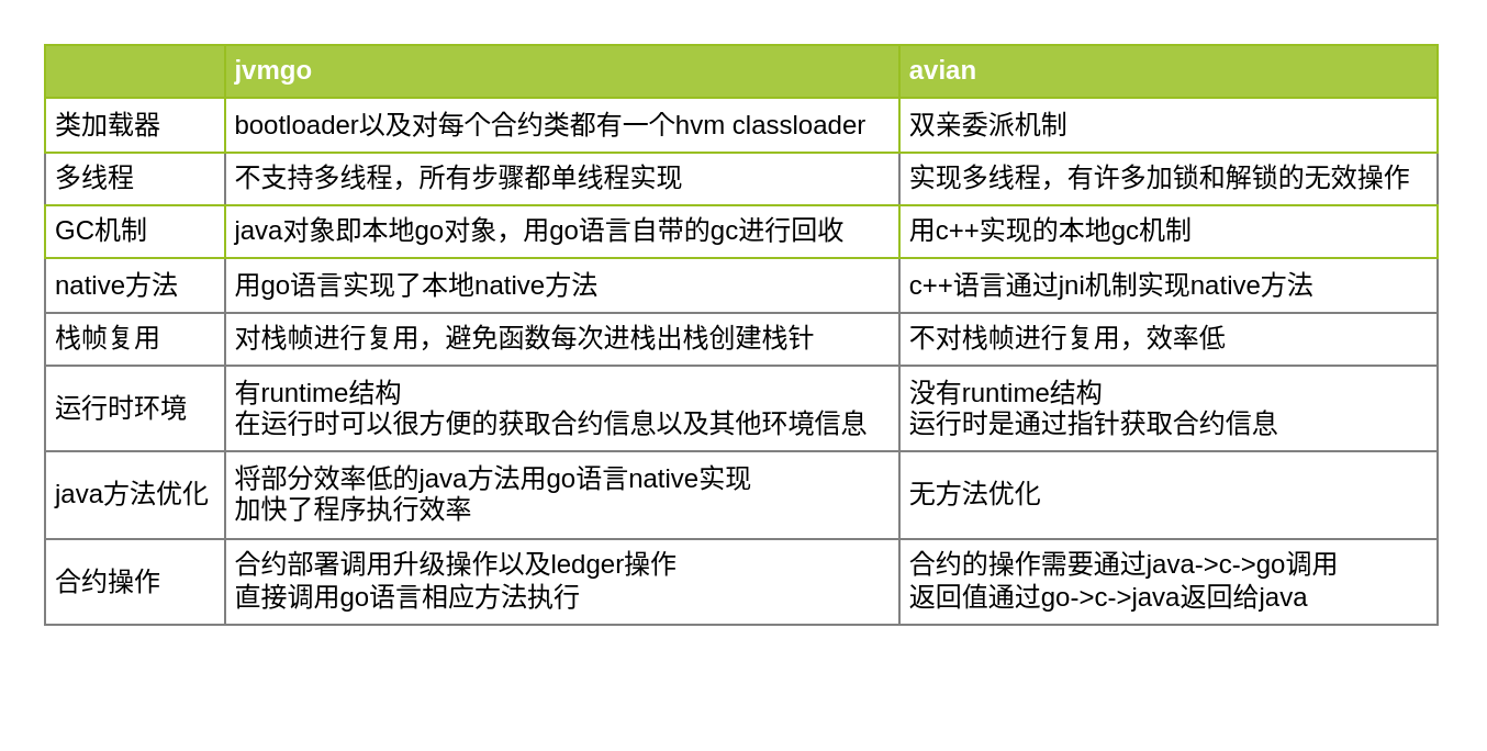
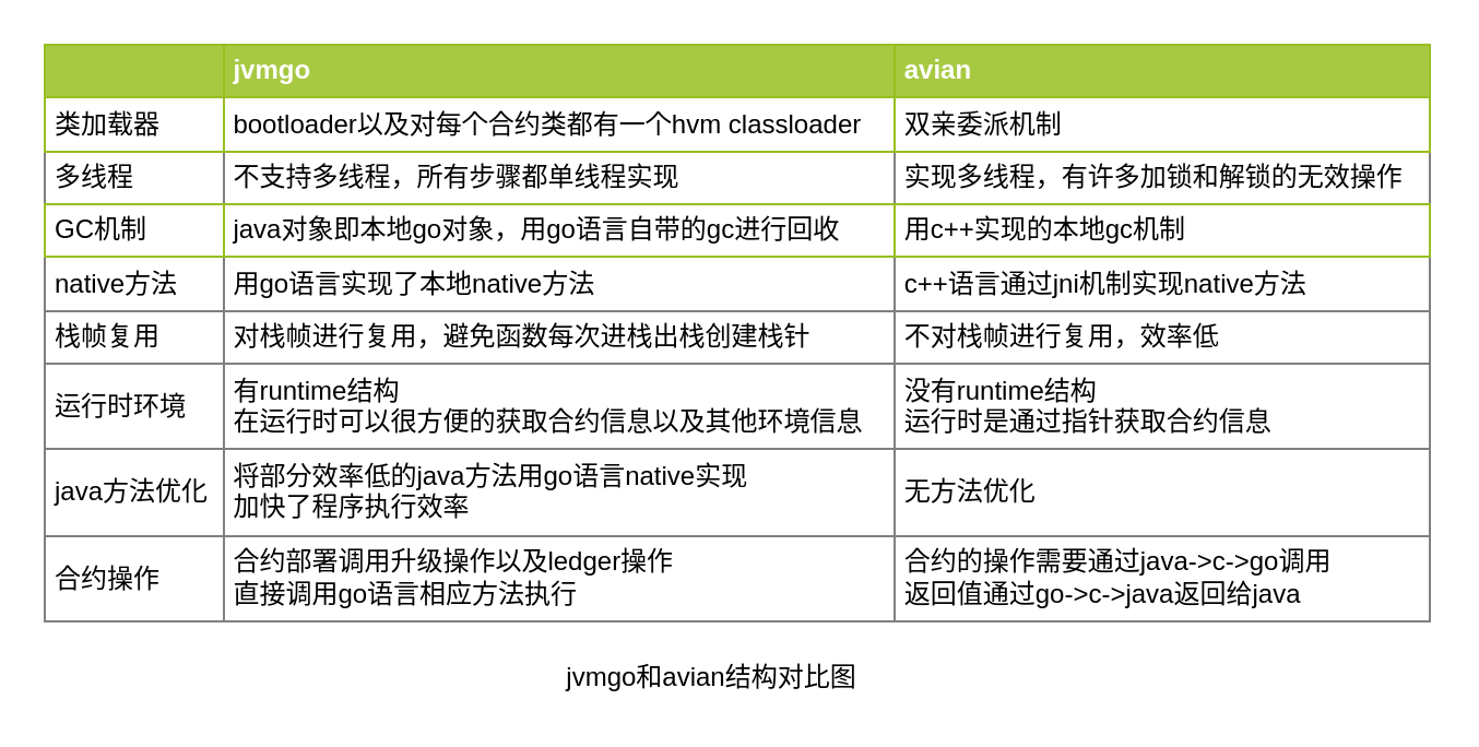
  <mxCell id="0" />
  <mxCell id="1" parent="0" />
  <mxCell id="2" value="&lt;table border=&quot;1&quot; width=&quot;100%&quot; cellpadding=&quot;4&quot; style=&quot;width: 100% ; height: 100% ; border-collapse: collapse&quot;&gt;&lt;tbody&gt;&lt;tr style=&quot;background-color: #a7c942 ; color: #ffffff ; border: 1px solid #98bf21&quot;&gt;&lt;th align=&quot;left&quot;&gt;&lt;br&gt;&lt;/th&gt;&lt;th align=&quot;left&quot;&gt;jvmgo&lt;/th&gt;&lt;th align=&quot;left&quot;&gt;avian&lt;/th&gt;&lt;/tr&gt;&lt;tr style=&quot;border: 1px solid #98bf21&quot;&gt;&lt;td&gt;类加载器&lt;/td&gt;&lt;td&gt;bootloader以及对每个合约类都有一个hvm classloader&lt;/td&gt;&lt;td&gt;双亲委派机制&lt;/td&gt;&lt;/tr&gt;&lt;tr&gt;&lt;td&gt;多线程&lt;br&gt;&lt;/td&gt;&lt;td&gt;不支持多线程，所有步骤都单线程实现&lt;br&gt;&lt;/td&gt;&lt;td&gt;实现多线程，有许多加锁和解锁的无效操作&lt;br&gt;&lt;/td&gt;&lt;/tr&gt;&lt;tr style=&quot;border: 1px solid #98bf21&quot;&gt;&lt;td&gt;GC机制&lt;/td&gt;&lt;td&gt;java对象即本地go对象，用go语言自带的gc进行回收&lt;/td&gt;&lt;td&gt;用c++实现的本地gc机制&lt;/td&gt;&lt;/tr&gt;&lt;tr&gt;&lt;td&gt;native方法&lt;/td&gt;&lt;td&gt;用go语言实现了本地native方法&lt;br&gt;&lt;/td&gt;&lt;td&gt;c++语言通过jni机制实现native方法&lt;/td&gt;&lt;/tr&gt;&lt;tr&gt;&lt;td&gt;栈帧复用&lt;br&gt;&lt;/td&gt;&lt;td&gt;对栈帧进行复用，避免函数每次进栈出栈创建栈针&lt;br&gt;&lt;/td&gt;&lt;td&gt;不对栈帧进行复用，效率低&amp;nbsp;&lt;br&gt;&lt;/td&gt;&lt;/tr&gt;&lt;tr&gt;&lt;td&gt;运行时环境&lt;br&gt;&lt;/td&gt;&lt;td&gt;有runtime结构&lt;br&gt;在运行时可以很方便的获取合约信息以及其他环境信息&lt;br&gt;&lt;/td&gt;&lt;td&gt;没有runtime结构&lt;br&gt;运行时是通过指针获取合约信息&lt;br&gt;&lt;/td&gt;&lt;/tr&gt;&lt;tr&gt;&lt;td&gt;java方法优化&lt;br&gt;&lt;/td&gt;&lt;td&gt;将部分效率低的java方法用go语言native实现&lt;br&gt;加快了程序执行效率&lt;br&gt;&lt;/td&gt;&lt;td&gt;无方法优化&lt;br&gt;&lt;/td&gt;&lt;/tr&gt;&lt;tr&gt;&lt;td&gt;合约操作&lt;br&gt;&lt;/td&gt;&lt;td&gt;合约部署调用升级操作以及ledger操作&lt;br&gt;直接调用go语言相应方法执行&lt;br&gt;&lt;/td&gt;&lt;td&gt;合约的操作需要通过java-&amp;gt;c-&amp;gt;go调用&lt;br&gt;返回值通过go-&amp;gt;c-&amp;gt;java返回给java&lt;br&gt;&lt;/td&gt;&lt;/tr&gt;&lt;/tbody&gt;&lt;/table&gt;" style="text;html=1;overflow=fill;rounded=0;" vertex="1" parent="1"><mxGeometry x="20" y="20" width="635" height="265" as="geometry" /></mxCell>
+ <mxCell id="3" value="jvmgo和avian结构对比图" style="text;html=1;align=center;verticalAlign=middle;resizable=0;points=[];autosize=1;" vertex="1" parent="1"><mxGeometry x="250" y="300" width="150" height="20" as="geometry" /></mxCell>
